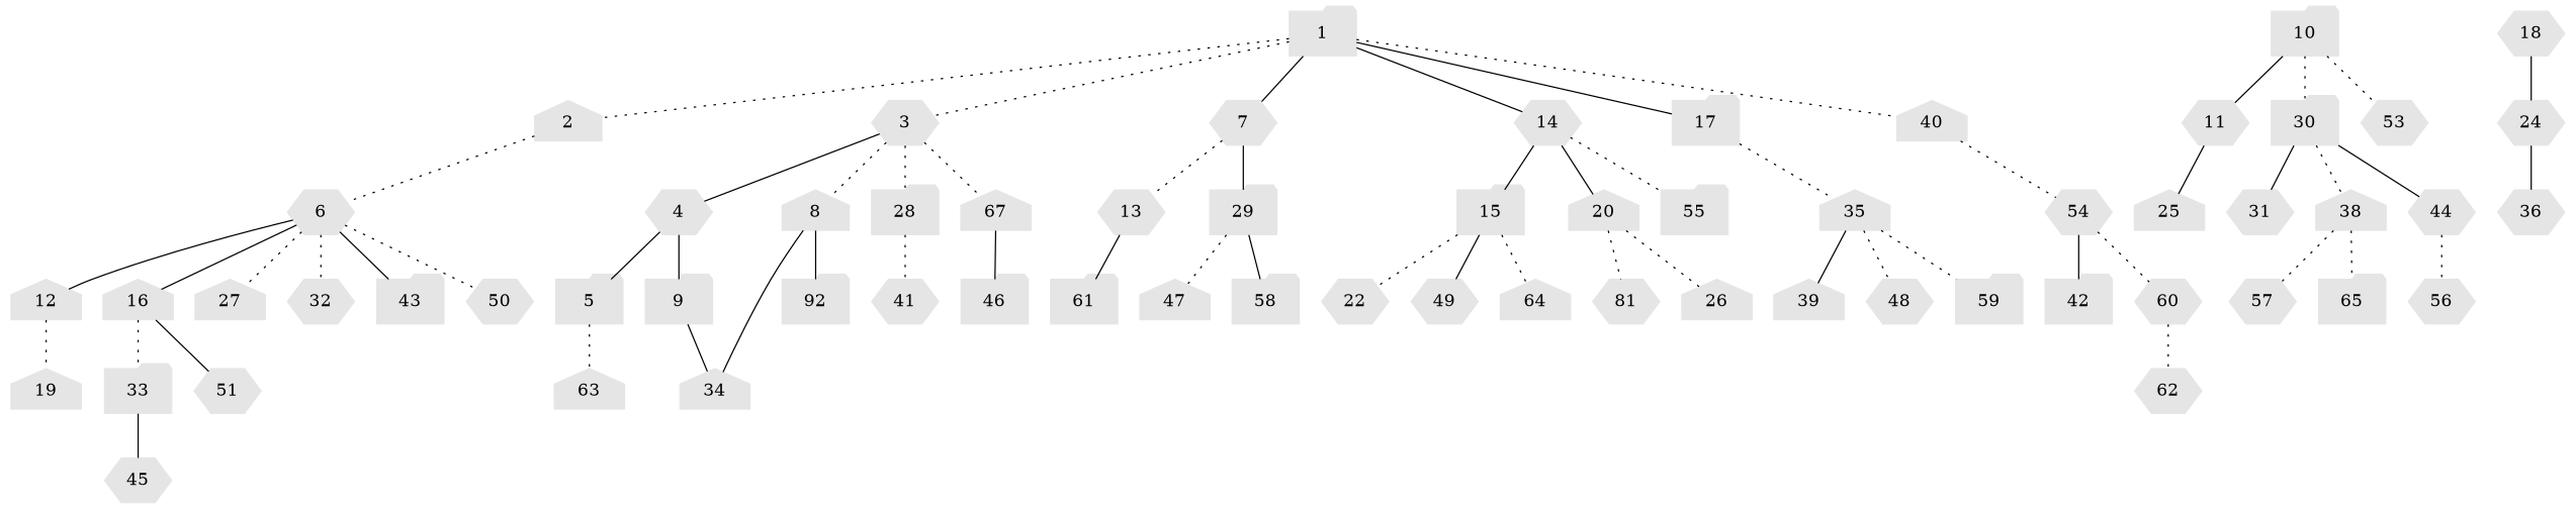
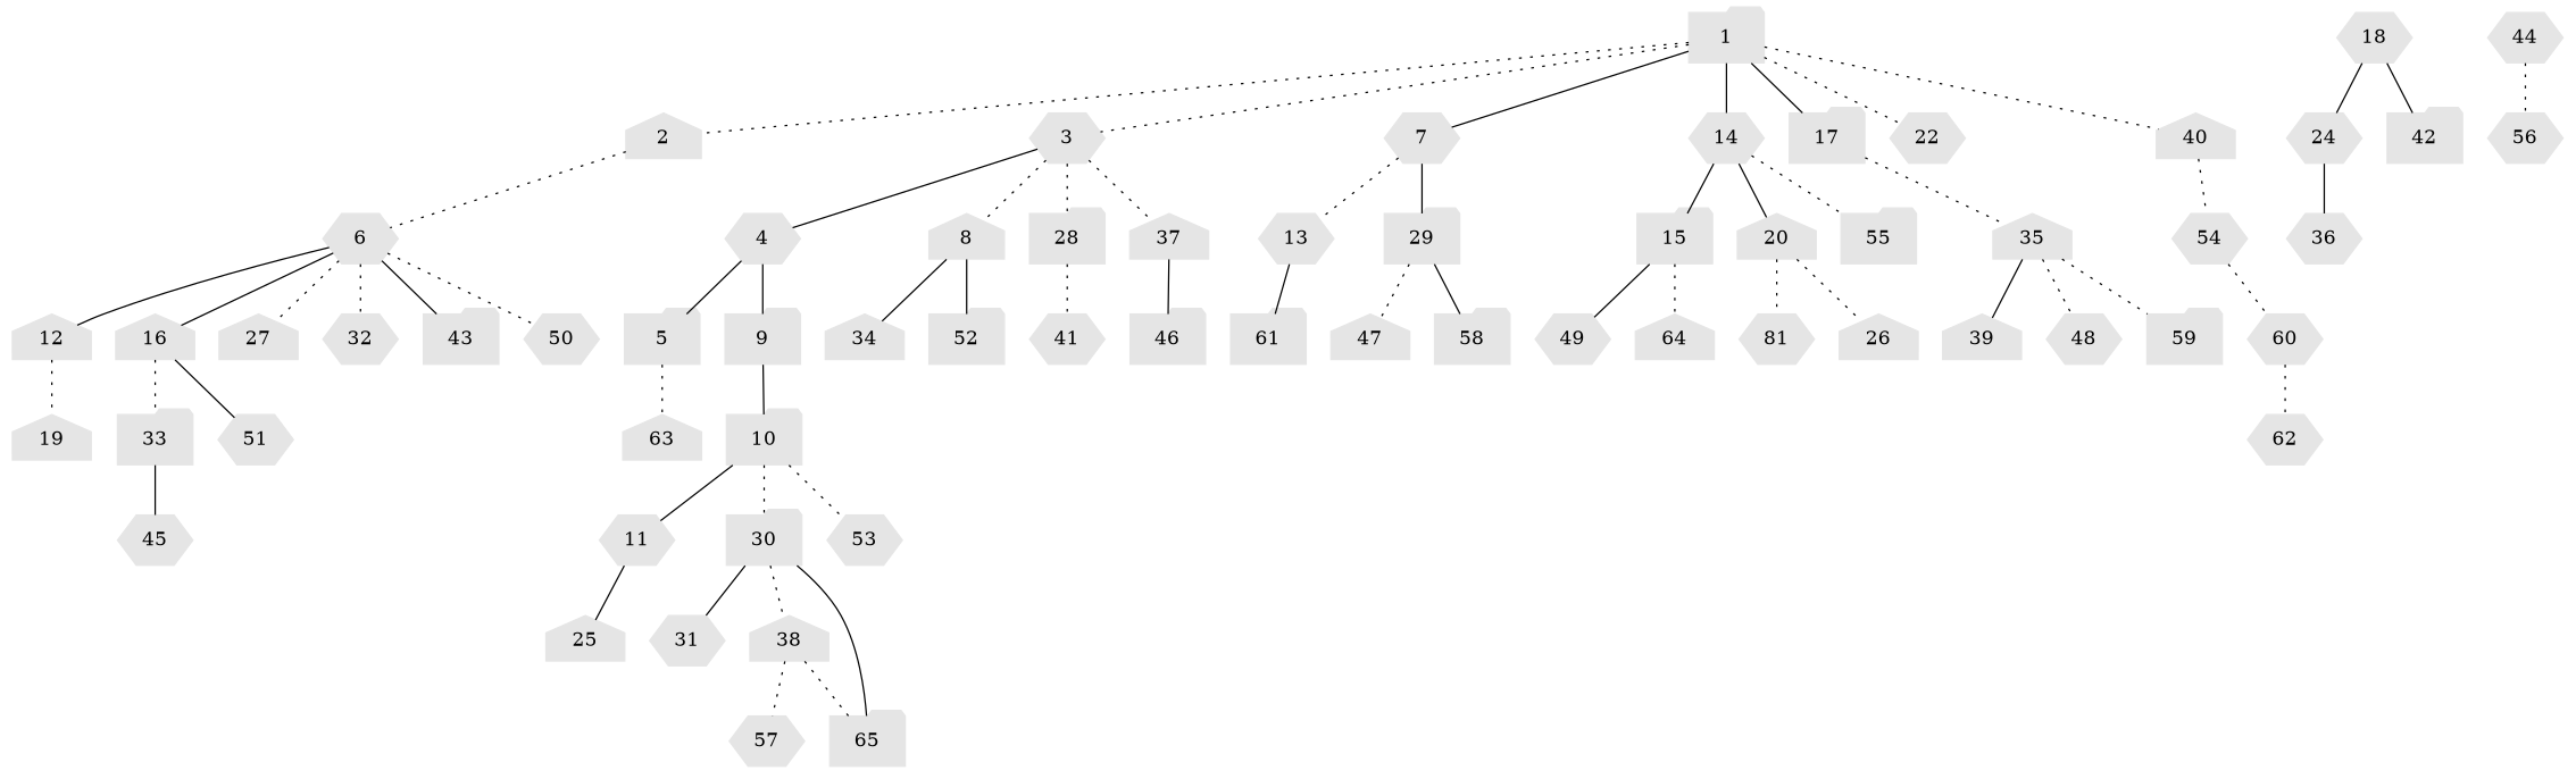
  graph {
    node [color=gray90 shape=hexagon style=filled]
    edge [style=dotted]
    1 [shape=folder]
    2 [shape=house]
    3
    7
    14
    17 [shape=folder]
    22
    40 [shape=house]
    6
    4
    8 [shape=house]
    28 [shape=folder]
-   37 [shape=house label=67]
+   37 [shape=house]
    13
    29 [shape=folder]
    15 [shape=folder]
    20 [shape=house]
    55 [shape=folder]
    35 [shape=house]
    54
    12 [shape=house]
    16 [shape=house]
    27 [shape=house]
    32
    43 [shape=folder]
    50
    5 [shape=folder]
    9 [shape=folder]
    34 [shape=house]
-   52 [shape=folder label=92]
+   52 [shape=folder]
    41
    46 [shape=folder]
    63 [shape=house]
    10 [shape=folder]
    19 [shape=house]
    33 [shape=folder]
    51
    61 [shape=folder]
    18
    24
    42 [shape=folder]
    47 [shape=house]
    58 [shape=folder]
    11
    30 [shape=folder]
    53
    25 [shape=house]
    31
    38 [shape=house]
    44
    49
    64 [shape=house]
    n53 [label=81]
    26 [shape=house]
    45
    39 [shape=house]
    48
    59 [shape=folder]
    36
    57
    65 [shape=folder]
    56
    60
    62
    1 -- 2
    1 -- 3
    1 -- 7 [style=solid]
    1 -- 14 [style=solid]
    1 -- 17 [style=solid]
-   15 -- 22
+   1 -- 22
    1 -- 40
    2 -- 6
    3 -- 4 [style=solid]
    3 -- 8
    3 -- 28
    3 -- 37
    7 -- 13
    7 -- 29 [style=solid]
    14 -- 15 [style=solid]
    14 -- 20 [style=solid]
    14 -- 55
    17 -- 35
    40 -- 54
    6 -- 12 [style=solid]
    6 -- 16 [style=solid]
    6 -- 27
    6 -- 32
    6 -- 43 [style=solid]
    6 -- 50
    4 -- 5 [style=solid]
    4 -- 9 [style=solid]
    8 -- 34 [style=solid]
    8 -- 52 [style=solid]
    28 -- 41
    37 -- 46 [style=solid]
    13 -- 61 [style=solid]
    29 -- 47
    29 -- 58 [style=solid]
    15 -- 49 [style=solid]
    15 -- 64
    20 -- n53
    20 -- 26
    35 -- 39 [style=solid]
    35 -- 48
    35 -- 59
    54 -- 60
    12 -- 19
    16 -- 33
    16 -- 51 [style=solid]
    5 -- 63
-   9 -- 34 [style=solid]
+   9 -- 10 [style=solid]
    10 -- 11 [style=solid]
    10 -- 30
    10 -- 53
    33 -- 45 [style=solid]
    18 -- 24 [style=solid]
-   54 -- 42 [style=solid]
+   18 -- 42 [style=solid]
    24 -- 36 [style=solid]
    11 -- 25 [style=solid]
    30 -- 31 [style=solid]
    30 -- 38
-   30 -- 44 [style=solid]
+   30 -- 65 [style=solid]
    38 -- 57
    38 -- 65
    44 -- 56
    60 -- 62
  }
